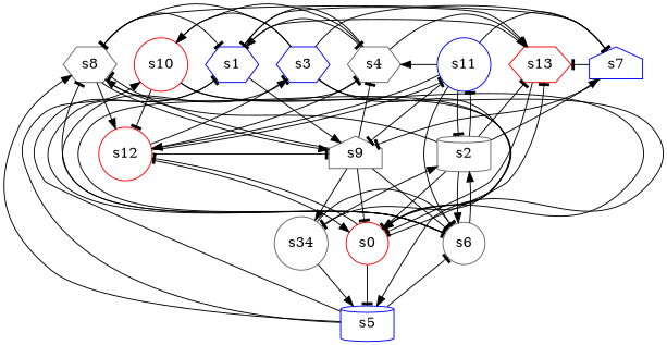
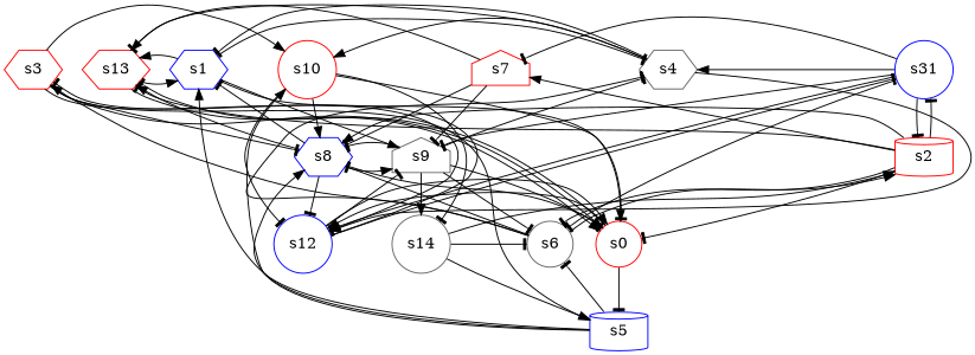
  digraph {
    node [color=blue player=1 shape=circle]
    edge [arrowhead=tee]
    s5 [player=0 shape=cylinder]
    s0 [color=red]
-   s12 [color=red player=0]
+   s12 [player=0]
    s13 [color=red shape=hexagon]
-   s3 [shape=hexagon]
-   s8 [color=gray40 shape=hexagon]
+   s3 [color=red shape=hexagon]
+   s8 [shape=hexagon]
    s10 [color=red player=0]
    s1 [shape=hexagon]
    s6 [color=gray40]
    s9 [color=gray40 player=0 shape=house]
-   s11 [player=0]
+   s11 [player=0 label=s31]
    s4 [color=gray40 player=0 shape=hexagon]
-   s2 [color=gray40 shape=cylinder]
-   s14 [color=gray40 label=s34]
-   s7 [player=0 shape=house]
+   s2 [color=red shape=cylinder]
+   s14 [color=gray40]
+   s7 [color=red player=0 shape=house]
    s5 -> s8 [arrowhead=normal constraint="time == 8 || time == 10 || time == 14"]
    s5 -> s10 [arrowhead=normal constraint="time % 5 == 3 || time % 3 == 1"]
-   s5 -> s1 [constraint="time == 9"]
+   s5 -> s1 [arrowhead=normal constraint="time == 9"]
    s5 -> s6 [constraint="time % 3 == 0 && time % 3 == 2"]
    s0 -> s5
-   s0 -> s12 [constraint="time % 5 == 1 || time % 2 == 1"]
+   s0 -> s12 [arrowhead=normal constraint="time % 5 == 1 || time % 2 == 1"]
    s0 -> s13 [constraint="!(time % 3 == 2)"]
    s12 -> s0 [arrowhead=normal constraint="time % 3 == 2 && time % 3 == 1"]
    s12 -> s3 [constraint="!(time % 4 == 1)"]
    s12 -> s9 [constraint="time % 6 == 1"]
    s12 -> s11 [constraint="time % 2 == 0"]
-   s13 -> s0 [constraint="time % 4 == 3 || time % 2 == 0"]
+   s13 -> s0 [arrowhead=normal constraint="time % 4 == 3 || time % 2 == 0"]
    s13 -> s1 [arrowhead=normal constraint="!(time % 6 == 2)"]
    s3 -> s5 [arrowhead=normal constraint="!(time % 2 == 1)"]
    s3 -> s0 [arrowhead=normal constraint="time % 2 == 0 || time % 3 == 0"]
-   s3 -> s7 [constraint="time % 5 == 0 || time % 4 == 3"]
+   s3 -> s12 [constraint="time % 5 == 0 || time % 4 == 3"]
    s3 -> s8 [constraint="time % 4 == 2 && time % 5 == 3"]
    s3 -> s10 [arrowhead=normal constraint="time == 2 || time == 8 || time == 13 || time == 18"]
    s8 -> s0 [arrowhead=normal constraint="time % 2 == 1 || time % 5 == 4"]
-   s8 -> s12 [arrowhead=normal]
+   s8 -> s12
+   s8 -> s13 [arrowhead=normal constraint="time % 4 == 0 || time % 2 == 0"]
    s8 -> s1 [constraint="time % 2 == 1 && time % 4 == 0"]
    s8 -> s9 [arrowhead=normal constraint="!(time % 4 == 2)"]
    s10 -> s0 [arrowhead=normal constraint="time % 5 == 2 || time % 3 == 0"]
    s10 -> s12
+   s10 -> s8 [arrowhead=normal]
    s10 -> s14 [constraint="time % 3 == 0 || time % 5 == 4"]
    s1 -> s13 [arrowhead=normal constraint="time % 4 == 0 || time % 4 == 2"]
-   s1 -> s6 [constraint="time % 3 == 1 || time % 3 == 0"]
+   s1 -> s0 [constraint="time % 3 == 1 || time % 3 == 0"]
    s1 -> s9 [arrowhead=normal constraint="time % 3 == 2"]
    s1 -> s4 [constraint="!(time % 2 == 1)"]
    s6 -> s3 [arrowhead=normal constraint="!(time % 4 == 3)"]
    s6 -> s8 [constraint="time == 0 || time == 14 || time == 21 || time == 29"]
    s6 -> s4 [constraint="time % 3 == 0 || time % 2 == 0"]
    s6 -> s2 [arrowhead=normal constraint="time % 3 == 1"]
    s9 -> s0
    s9 -> s8 [constraint="time % 4 == 0 && time % 4 == 0"]
    s9 -> s6
    s9 -> s4 [constraint="time % 2 == 1 || time % 5 == 0"]
    s9 -> s14 [arrowhead=normal]
    s11 -> s12 [arrowhead=normal constraint="time % 2 == 0 && time % 4 == 0"]
    s11 -> s6 [constraint="time % 3 == 2 || time % 2 == 0"]
    s11 -> s9 [constraint="time % 6 == 1"]
    s11 -> s4 [arrowhead=normal constraint="time == 7 || time == 10 || time == 11 || time == 12 || time == 15"]
    s11 -> s2
    s11 -> s7 [constraint="time % 6 == 3"]
    s4 -> s12 [arrowhead=normal constraint="time % 4 == 3"]
    s4 -> s13 [arrowhead=normal constraint="time % 4 == 0 && time % 5 == 0"]
    s4 -> s10 [arrowhead=normal constraint="time % 4 == 3 || time % 2 == 0"]
    s4 -> s1 [constraint="time % 3 == 0 && time % 5 == 1"]
    s2 -> s0
    s2 -> s13 [constraint="time % 4 == 3 && time % 5 == 4"]
    s2 -> s8 [arrowhead=normal constraint="time % 5 == 2"]
-   s2 -> s6 [arrowhead=normal]
+   s2 -> s6
    s2 -> s11 [constraint="time % 2 == 1 && time % 5 == 3"]
    s2 -> s7 [arrowhead=normal constraint="time % 2 == 1 && time % 5 == 2"]
    s14 -> s5 [arrowhead=normal constraint="time % 2 == 1 && time % 5 == 2"]
    s14 -> s6 [constraint="time % 2 == 1 && time % 5 == 1"]
    s14 -> s2 [arrowhead=normal constraint="time % 4 == 0 && time % 4 == 3"]
    s7 -> s13 [constraint="time % 4 == 0"]
    s7 -> s8 [constraint="time % 2 == 0"]
    s7 -> s9 [constraint="time % 4 == 3 || time % 5 == 0"]
  }
